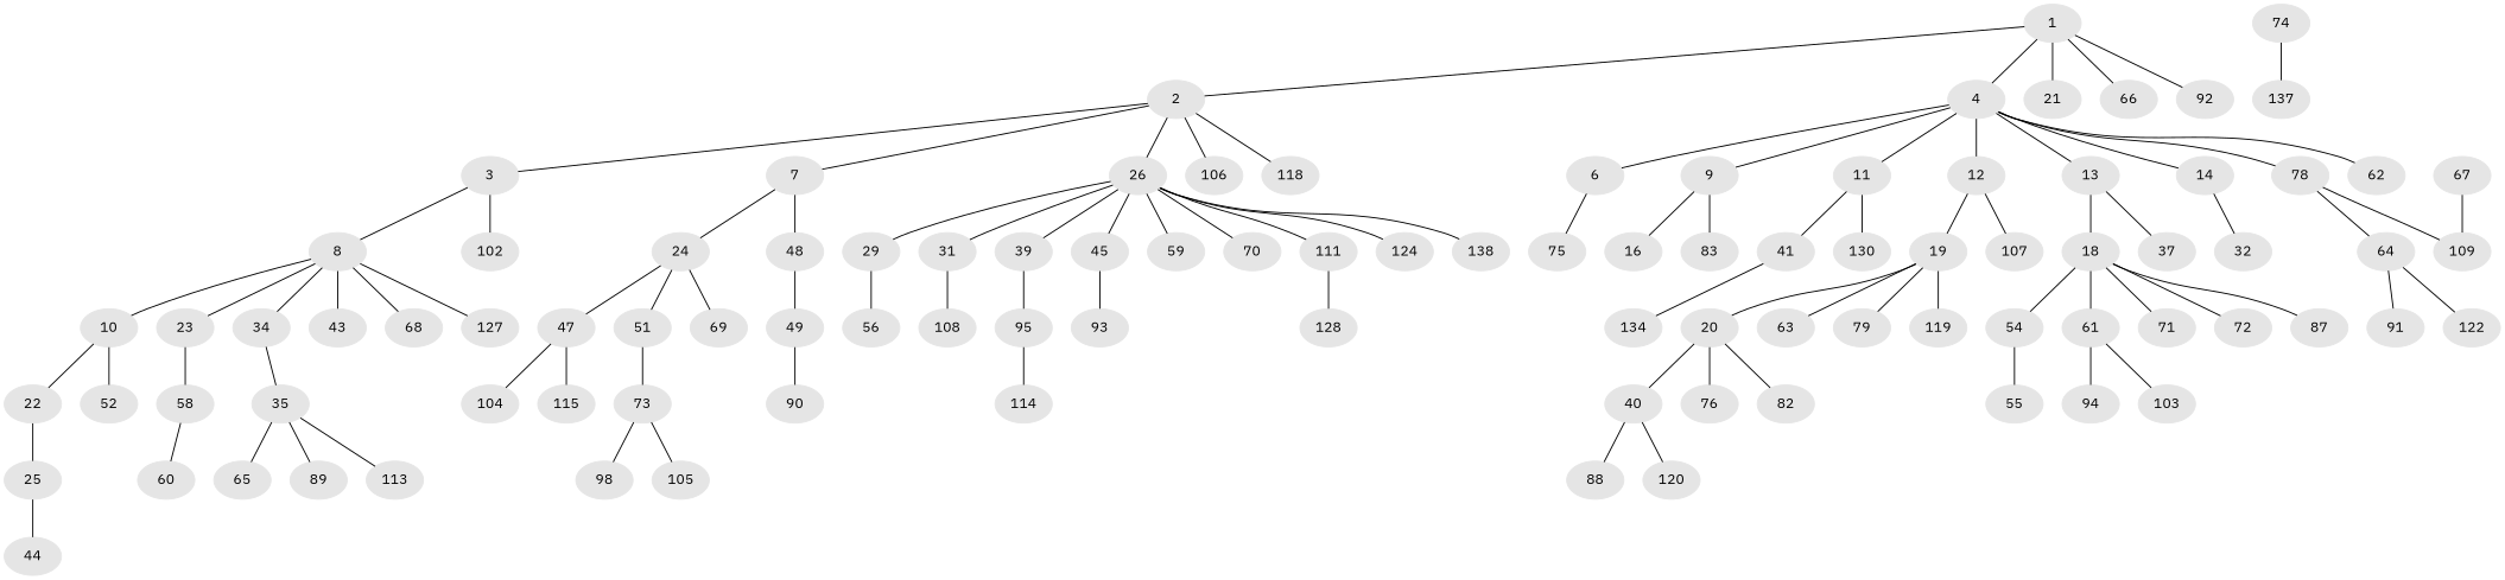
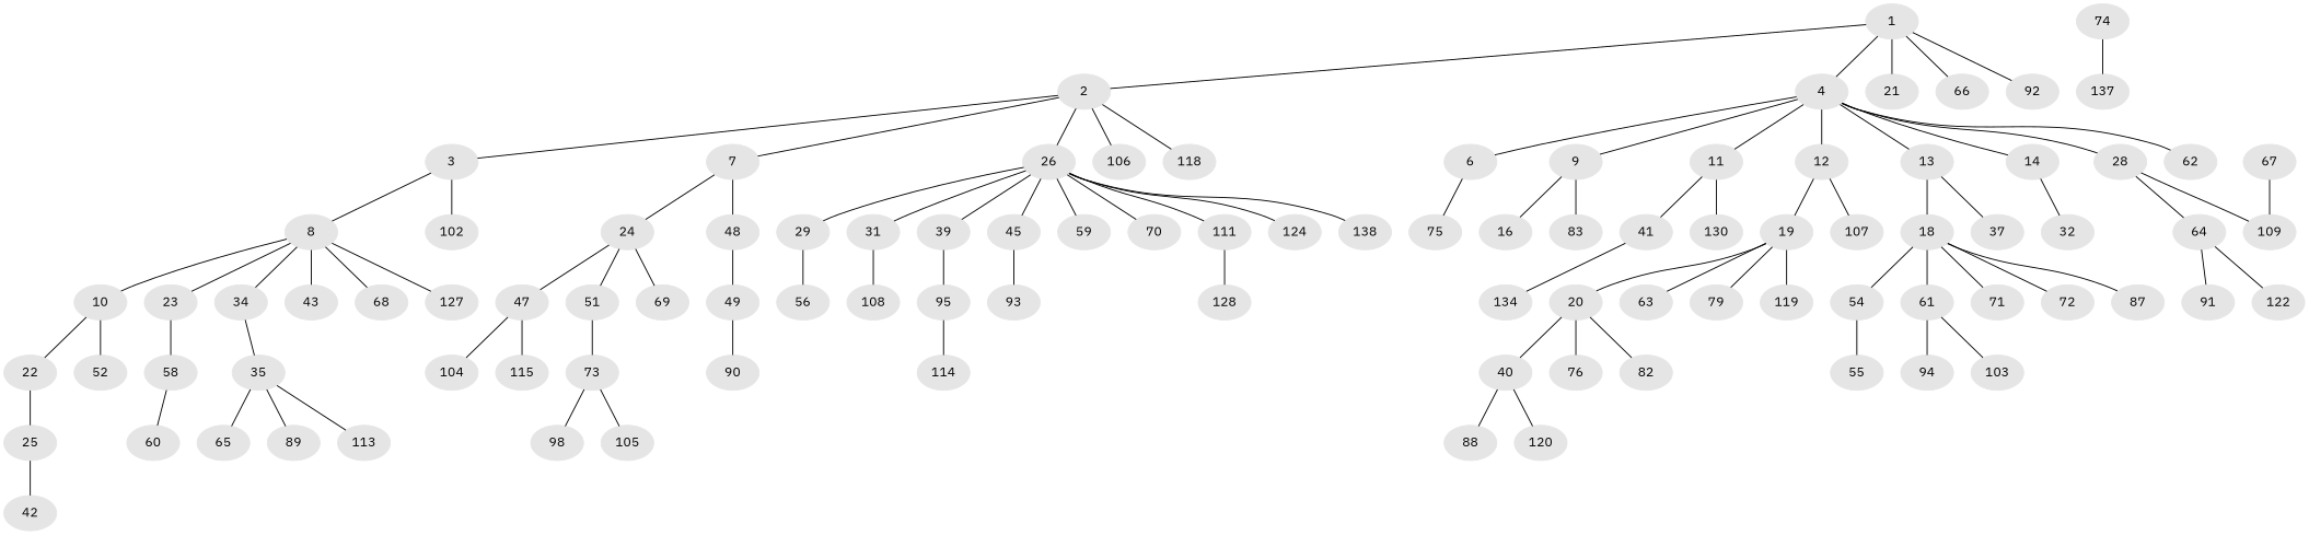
  graph {
    fontname="IBM Plex Sans"
    node [color=gray90 fontname="IBM Plex Sans" style=filled]
    edge [fontname="IBM Plex Sans"]
    1 [super="+38"]
    2 [super="+112"]
    4 [super="+5"]
    21 [super="+80"]
    66 [super="+136"]
    92
    3 [super="+15"]
    7 [super="+135"]
    26 [super="+30"]
    106
    118
    6
    9
    11 [super="+44"]
    12 [super="+33"]
    13
    14
-   28 [label=78]
+   28
    62 [super="+77"]
    8 [super="+17"]
    102
    24 [super="+101"]
    48 [super="+84"]
    29 [super="+36"]
    31
    39
    45 [super="+53"]
    59
    70
    111 [super="+133"]
    124
    138
    10
    23 [super="+116"]
    34 [super="+132"]
    43
    68 [super="+86"]
    127
    75 [super="+121"]
    16
    83 [super="+85"]
    41
    130
    19 [super="+57"]
    107 [super="+123"]
    18 [super="+50"]
    37
    32
    64 [super="+81"]
    109
    47 [super="+96"]
    51
    69
    49
    22 [super="+46"]
    52
    58 [super="+129"]
    35 [super="+110"]
    25 [super="+78"]
    134
    20 [super="+27"]
    63
    79
    119
    54 [super="+131"]
    61
    71
    72
    87
    55
    94
    103
    40
    76
    82
    88 [super="+99"]
    120 [super="+126"]
-   42 [label=44]
+   42
    60
    104
    115
    73 [super="+97"]
    56
    108
    95
    93
    128
    91
    122
    74
    137
    65 [super="+139"]
    89
    113
    114
    90 [super="+125"]
    98
    105
    67 [super="+100"]
    1 -- 2
    1 -- 4
    1 -- 21
    1 -- 66
    1 -- 92
    2 -- 3
    2 -- 7
    2 -- 26
    2 -- 106
    2 -- 118
    4 -- 6
    4 -- 9
    4 -- 11
    4 -- 12
    4 -- 13
    4 -- 14
    4 -- 28
    4 -- 62
    3 -- 8
    3 -- 102
    7 -- 24
    7 -- 48
    26 -- 29
    26 -- 31
    26 -- 39
    26 -- 45
    26 -- 59
    26 -- 70
    26 -- 111
    26 -- 124
    26 -- 138
    6 -- 75
    9 -- 16
    9 -- 83
    11 -- 41
    11 -- 130
    12 -- 19
    12 -- 107
    13 -- 18
    13 -- 37
    14 -- 32
    28 -- 64
    28 -- 109
    8 -- 10
    8 -- 23
    8 -- 34
    8 -- 43
    8 -- 68
    8 -- 127
    24 -- 47
    24 -- 51
    24 -- 69
    48 -- 49
    29 -- 56
    31 -- 108
    39 -- 95
    45 -- 93
    111 -- 128
    10 -- 22
    10 -- 52
    23 -- 58
    34 -- 35
    41 -- 134
    19 -- 20
    19 -- 63
    19 -- 79
    19 -- 119
    18 -- 54
    18 -- 61
    18 -- 71
    18 -- 72
    18 -- 87
    64 -- 91
    64 -- 122
    47 -- 104
    47 -- 115
    51 -- 73
    49 -- 90
    22 -- 25
    58 -- 60
    35 -- 65
    35 -- 89
    35 -- 113
    25 -- 42
    20 -- 40
    20 -- 76
    20 -- 82
    54 -- 55
    61 -- 94
    61 -- 103
    40 -- 88
    40 -- 120
    73 -- 98
    73 -- 105
    95 -- 114
    74 -- 137
    67 -- 109
  }
